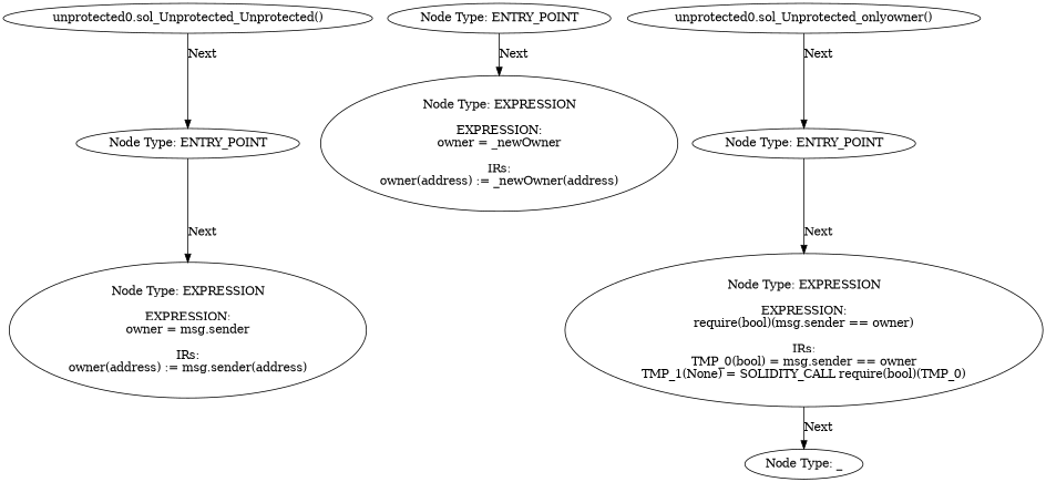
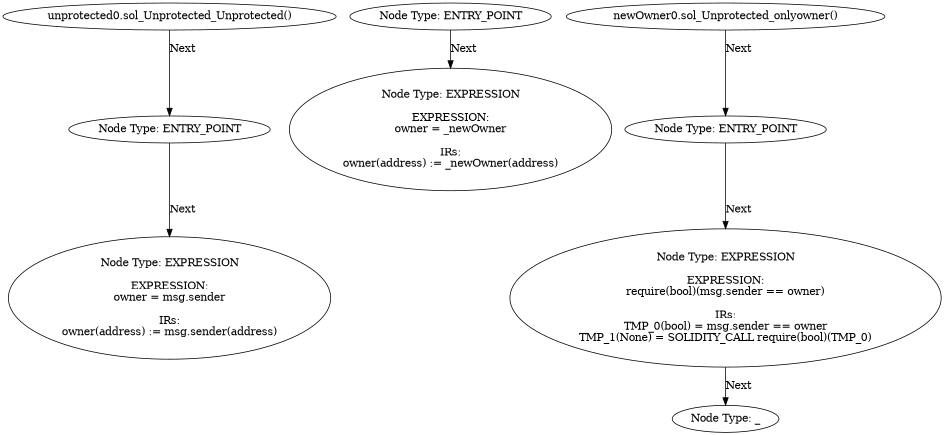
  digraph {
    node [contract_name=Unprotected function_fullname="onlyowner()" node_expression=None node_info_vulnerabilities=None node_irs=None node_source_code_lines="[12, 13, 14, 15]" node_type=ENTRY_POINT source_file="unprotected0.sol"]
    edge [edge_type=next]
    n1 [function_fullname="Unprotected()" label="Node Type: ENTRY_POINT\n" node_source_code_lines="[19, 20, 21]"]
    n2 [function_fullname="Unprotected()" label="Node Type: EXPRESSION\n\nEXPRESSION:\nowner = msg.sender\n\nIRs:\nowner(address) := msg.sender(address)" node_expression="owner = msg.sender" node_irs="owner(address) := msg.sender(address)" node_source_code_lines="[20]" node_type=EXPRESSION]
    n3 [function_fullname="Unprotected()" label="unprotected0.sol_Unprotected_Unprotected()" node_source_code_lines="[17, 18, 19, 20, 21]" node_type=FUNCTION_NAME]
    n4 [function_fullname="changeOwner(address)" label="Node Type: ENTRY_POINT\n" node_source_code_lines="[27, 28, 29]"]
    n5 [function_fullname="changeOwner(address)" label="Node Type: EXPRESSION\n\nEXPRESSION:\nowner = _newOwner\n\nIRs:\nowner(address) := _newOwner(address)" node_expression="owner = _newOwner" node_irs="owner(address) := _newOwner(address)" node_source_code_lines="[28]" node_type=EXPRESSION]
    n6 [label="Node Type: ENTRY_POINT\n"]
    n7 [label="Node Type: EXPRESSION\n\nEXPRESSION:\nrequire(bool)(msg.sender == owner)\n\nIRs:\nTMP_0(bool) = msg.sender == owner\nTMP_1(None) = SOLIDITY_CALL require(bool)(TMP_0)" node_expression="require(bool)(msg.sender == owner)" node_irs="TMP_0(bool) = msg.sender == owner\nTMP_1(None) = SOLIDITY_CALL require(bool)(TMP_0)" node_source_code_lines="[13]" node_type=EXPRESSION]
    n8 [label="Node Type: _\n" node_source_code_lines="[14]" node_type=_]
-   n9 [label="unprotected0.sol_Unprotected_onlyowner()" node_type=FUNCTION_NAME]
+   n9 [label="newOwner0.sol_Unprotected_onlyowner()" node_type=FUNCTION_NAME]
    n1 -> n2 [label=Next]
    n3 -> n1 [label=Next]
    n4 -> n5 [label=Next]
    n6 -> n7 [label=Next]
    n7 -> n8 [label=Next]
    n9 -> n6 [label=Next]
  }
